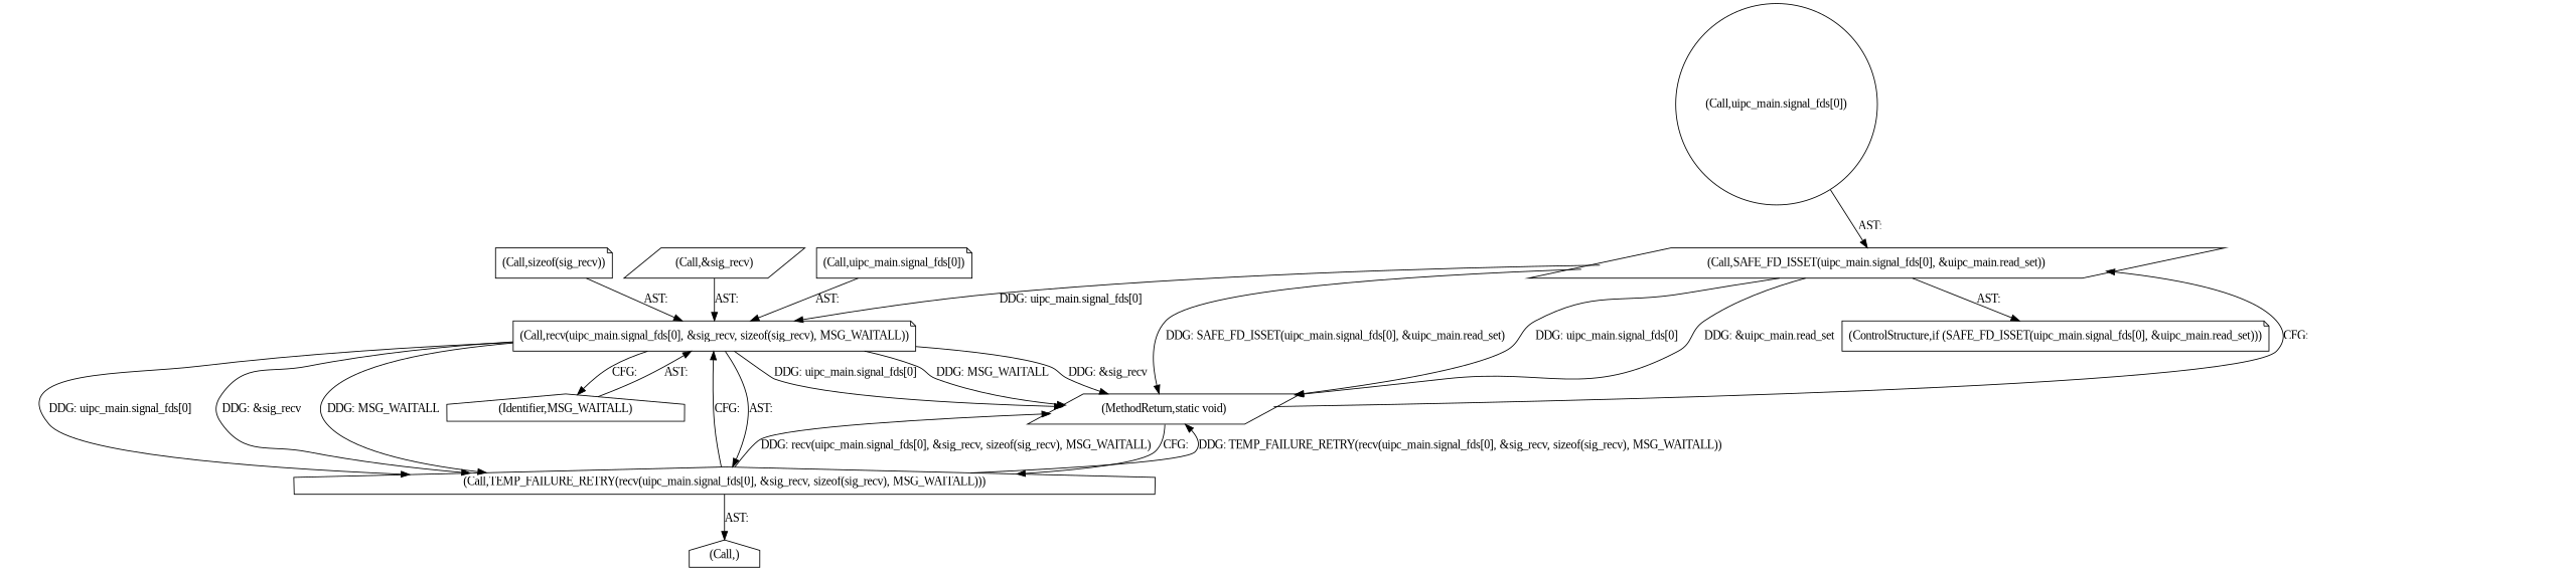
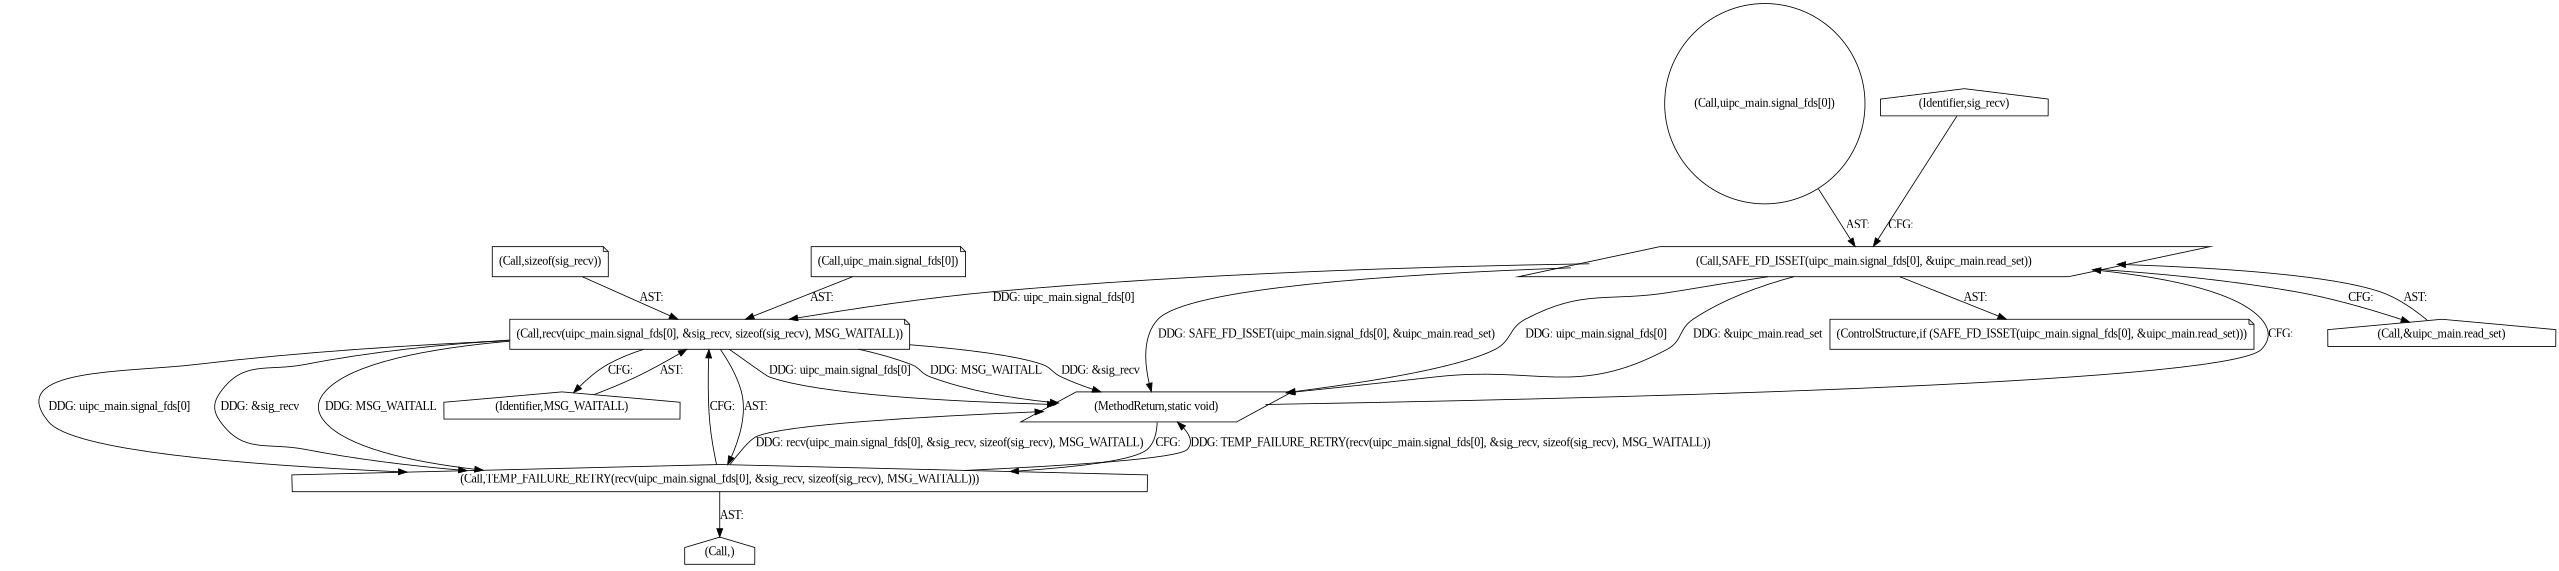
  digraph {
    fontname="Liberation Serif"
    node [fontname="Liberation Serif" shape=house]
    edge [fontname="Liberation Serif"]
    n1 [label="(Call,SAFE_FD_ISSET(uipc_main.signal_fds[0], &uipc_main.read_set))" shape=parallelogram]
    n2 [label="(Call,recv(uipc_main.signal_fds[0], &sig_recv, sizeof(sig_recv), MSG_WAITALL))" shape=note]
+   n3 [label="(Call,&uipc_main.read_set)"]
    n4 [label="(MethodReturn,static void)" shape=parallelogram]
    n5 [label="(ControlStructure,if (SAFE_FD_ISSET(uipc_main.signal_fds[0], &uipc_main.read_set)))" shape=note]
    n6 [label="(Call,TEMP_FAILURE_RETRY(recv(uipc_main.signal_fds[0], &sig_recv, sizeof(sig_recv), MSG_WAITALL)))"]
    n7 [label="(Identifier,MSG_WAITALL)"]
    n8 [label="(Call,)"]
    n9 [label="(Call,sizeof(sig_recv))" shape=note]
    n10 [label="(Call,uipc_main.signal_fds[0])" shape=circle]
-   n11 [label="(Call,&sig_recv)" shape=parallelogram]
    n12 [label="(Call,uipc_main.signal_fds[0])" shape=note]
+   n13 [label="(Identifier,sig_recv)"]
    n1 -> n2 [label="DDG: uipc_main.signal_fds[0]"]
+   n1 -> n3 [label="CFG: "]
    n1 -> n4 [label="DDG: SAFE_FD_ISSET(uipc_main.signal_fds[0], &uipc_main.read_set)"]
    n1 -> n4 [label="DDG: uipc_main.signal_fds[0]"]
    n1 -> n4 [label="DDG: &uipc_main.read_set"]
    n1 -> n5 [label="AST: "]
    n2 -> n4 [label="DDG: uipc_main.signal_fds[0]"]
    n2 -> n4 [label="DDG: MSG_WAITALL"]
    n2 -> n4 [label="DDG: &sig_recv"]
    n2 -> n6 [label="AST: "]
    n2 -> n6 [label="DDG: uipc_main.signal_fds[0]"]
    n2 -> n6 [label="DDG: &sig_recv"]
    n2 -> n6 [label="DDG: MSG_WAITALL"]
    n2 -> n7 [label="CFG: "]
+   n3 -> n1 [label="AST: "]
    n4 -> n1 [label="CFG: "]
    n4 -> n6 [label="CFG: "]
    n6 -> n2 [label="CFG: "]
    n6 -> n4 [label="DDG: TEMP_FAILURE_RETRY(recv(uipc_main.signal_fds[0], &sig_recv, sizeof(sig_recv), MSG_WAITALL))"]
    n6 -> n4 [label="DDG: recv(uipc_main.signal_fds[0], &sig_recv, sizeof(sig_recv), MSG_WAITALL)"]
    n6 -> n8 [label="AST: "]
    n7 -> n2 [label="AST: "]
    n9 -> n2 [label="AST: "]
    n10 -> n1 [label="AST: "]
-   n11 -> n2 [label="AST: "]
    n12 -> n2 [label="AST: "]
+   n13 -> n1 [label="CFG: "]
  }
